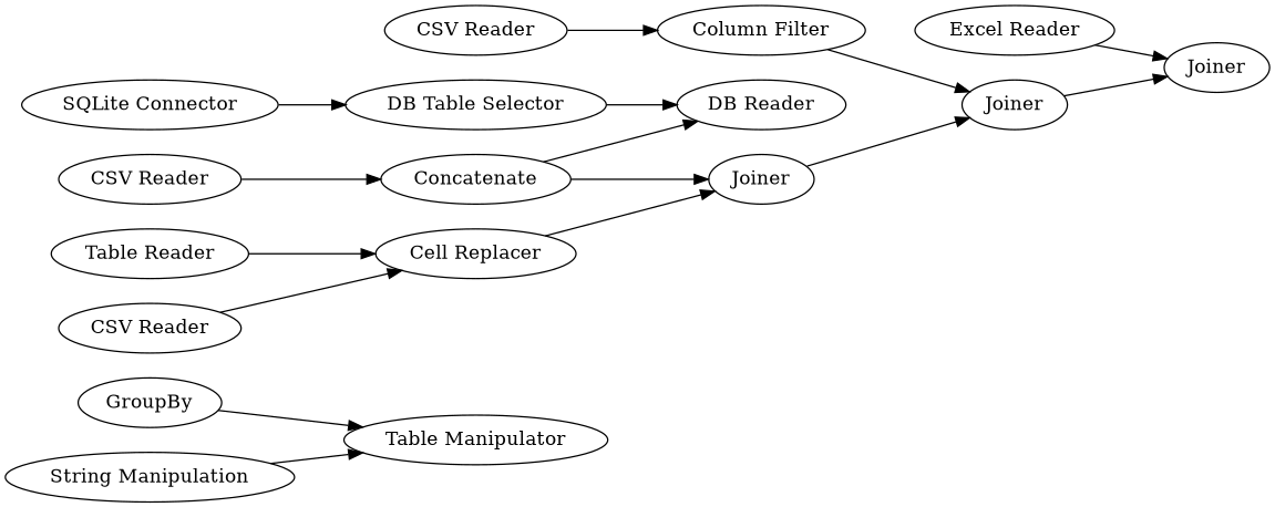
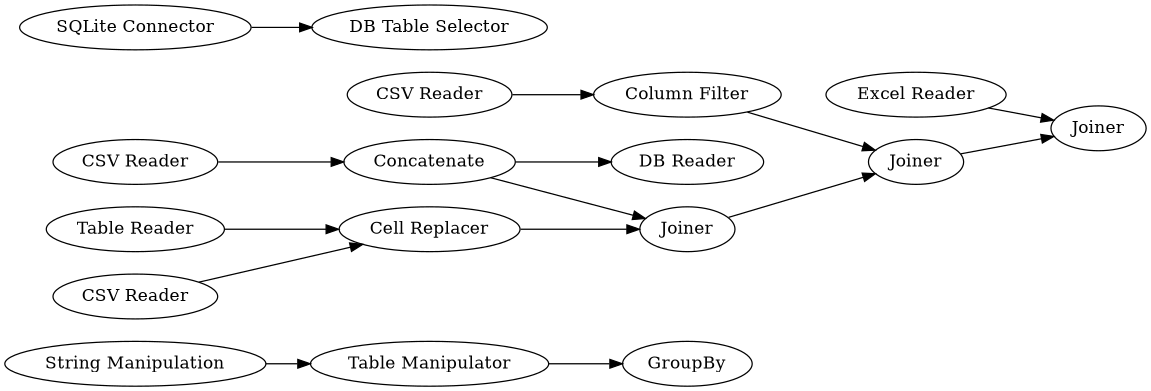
  digraph {
    rankdir=LR
    n1 [label="Table Manipulator"]
    n2 [label=GroupBy]
    n3 [label="String Manipulation"]
    n4 [label="Cell Replacer"]
    n5 [label=Joiner]
    n6 [label=Joiner]
    n7 [label=Joiner]
    n8 [label="CSV Reader"]
    n9 [label="Column Filter"]
    n10 [label="Table Reader"]
    n11 [label="DB Reader"]
    n12 [label=Concatenate]
    n13 [label="Excel Reader"]
    n14 [label="CSV Reader"]
    n15 [label="DB Table Selector"]
    n16 [label="CSV Reader"]
    n17 [label="SQLite Connector"]
-   n2 -> n1
+   n1 -> n2
    n3 -> n1
    n4 -> n5
    n5 -> n6
    n6 -> n7
    n8 -> n9
    n9 -> n6
    n10 -> n4
    n12 -> n5
    n12 -> n11
    n13 -> n7
    n14 -> n12
-   n15 -> n11
    n16 -> n4
    n17 -> n15
  }
